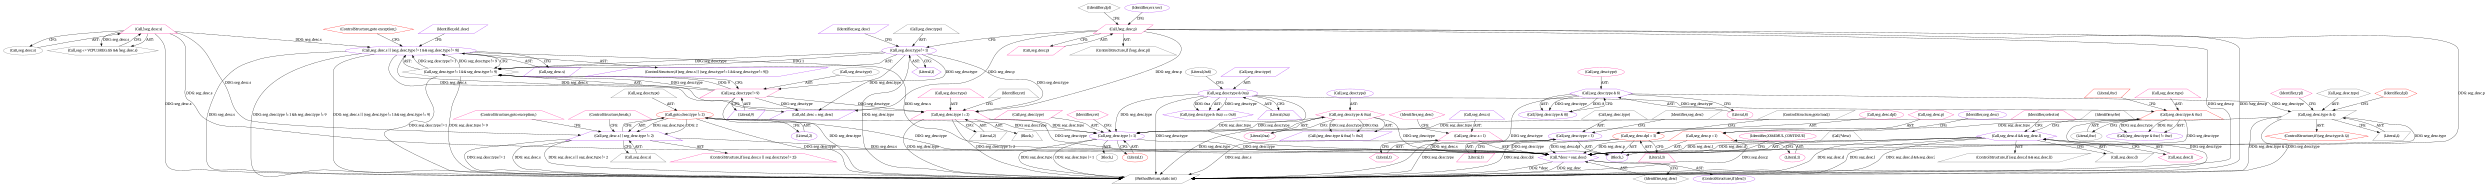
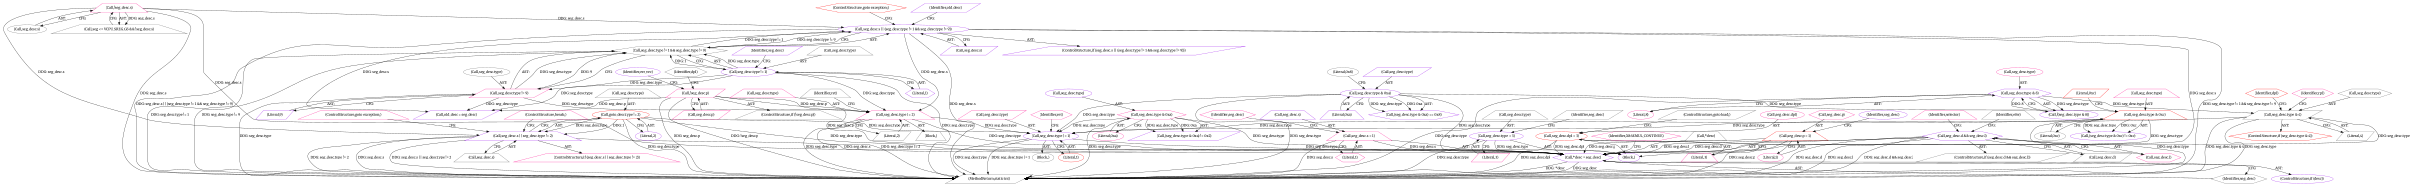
  digraph {
    fontname=Merriweather
    node [color=purple fontname=Merriweather shape=ellipse]
    edge [fontname=Merriweather]
    n1 [label="(Call,*desc = seg_desc)" shape=hexagon]
    n2 [color=gray40 label="(MethodReturn,static int)" shape=parallelogram]
    n3 [color=gray40 label="(Identifier,seg_desc)" shape=hexagon]
    n4 [label="(ControlStructure,if (desc))"]
    n5 [color=deeppink label="(Call,seg_desc.type |= 2)" shape=trapezium]
    n6 [label="(Call,seg_desc.type |= 1)"]
    n7 [color=gray40 label="(Literal,2)" shape=parallelogram]
    n8 [color=gray40 label="(Block,)" shape=trapezium]
    n9 [color=gray40 label="(Block,)"]
    n10 [color=red label="(Literal,1)"]
    n11 [color=deeppink label="(Call,seg_desc.type != 9)" shape=parallelogram]
    n12 [color=gray40 label="(Call,seg_desc.type != 1 && seg_desc.type != 9)" shape=hexagon]
    n13 [label="(Literal,9)" shape=parallelogram]
    n14 [label="(Call,old_desc = seg_desc)" shape=parallelogram]
    n15 [label="(Call,seg_desc.type != 1)"]
    n16 [label="(Call,seg_desc.s || (seg_desc.type != 1 && seg_desc.type != 9))"]
    n17 [label="(Literal,1)" shape=hexagon]
    n18 [label="(Call,seg_desc.s)" shape=parallelogram]
    n19 [label="(ControlStructure,if (seg_desc.s || (seg_desc.type != 1 && seg_desc.type != 9)))" shape=parallelogram]
    n20 [color=deeppink label="(Call,!seg_desc.s)" shape=trapezium]
    n21 [label="(Call,seg_desc.s || seg_desc.type != 2)" shape=trapezium]
    n22 [color=gray40 label="(Call,seg_desc.s)"]
-   n23 [color=gray40 label="(Call,seg <= VCPU_SREG_GS && !seg_desc.s)" shape=hexagon]
+   n23 [color=gray40 label="(Call,seg <= VCPU_SREG_GS && !seg_desc.s)" shape=trapezium]
    n24 [color=red label="(Call,goto_desc.type != 2)"]
    n25 [color=deeppink label="(ControlStructure,if (seg_desc.s || seg_desc.type != 2))" shape=trapezium]
    n26 [color=gray40 label="(Call,seg_desc.s)" shape=trapezium]
    n27 [color=deeppink label="(Call,!seg_desc.p)" shape=parallelogram]
    n28 [color=deeppink label="(Call,seg_desc.p)" shape=parallelogram]
    n29 [color=gray40 label="(ControlStructure,if (!seg_desc.p))" shape=trapezium]
    n30 [label="(Literal,2)"]
    n31 [color=red label="(Call,seg_desc.p = 1)" shape=trapezium]
    n32 [color=deeppink label="(Literal,1)"]
    n33 [label="(Block,)"]
    n34 [color=deeppink label="(Call,seg_desc.type & 0xa)" shape=hexagon]
    n35 [color=deeppink label="(Literal,0xa)"]
    n36 [label="(Call,(seg_desc.type & 0xa) != 0x2)" shape=parallelogram]
    n37 [label="(Call,seg_desc.type & 0xa)"]
    n38 [color=red label="(Call,seg_desc.type & 0xc)" shape=trapezium]
    n39 [label="(Call,(seg_desc.type & 0xa) == 0x8)" shape=hexagon]
    n40 [label="(Literal,0xa)" shape=trapezium]
    n41 [label="(Call,(seg_desc.type & 0xc) != 0xc)"]
    n42 [color=gray40 label="(Literal,0xc)"]
    n43 [color=gray40 label="(Call,seg_desc.type & 4)" shape=parallelogram]
    n44 [color=red label="(ControlStructure,if (seg_desc.type & 4))" shape=hexagon]
    n45 [color=gray40 label="(Literal,4)" shape=parallelogram]
    n46 [label="(Call,seg_desc.type & 8)" shape=hexagon]
    n47 [label="(Call,!(seg_desc.type & 8))"]
    n48 [color=deeppink label="(Literal,8)"]
    n49 [color=deeppink label="(Call,seg_desc.s = 1)" shape=trapezium]
    n50 [color=deeppink label="(Literal,1)" shape=hexagon]
    n51 [label="(Call,seg_desc.d && seg_desc.l)" shape=hexagon]
    n52 [color=gray40 label="(ControlStructure,if (seg_desc.d && seg_desc.l))" shape=parallelogram]
    n53 [color=gray40 label="(Call,seg_desc.d)" shape=parallelogram]
    n54 [color=deeppink label="(Call,seg_desc.l)" shape=hexagon]
    n55 [label="(Call,seg_desc.type = 3)"]
    n56 [color=deeppink label="(Literal,3)" shape=parallelogram]
    n57 [color=red label="(Call,seg_desc.dpl = 3)"]
    n58 [color=deeppink label="(Literal,3)" shape=trapezium]
    n59 [color=deeppink label="(Identifier,rpl)" shape=hexagon]
    n60 [label="(Call,seg_desc.type)" shape=parallelogram]
    n61 [color=red label="(Literal,0xc)" shape=parallelogram]
    n62 [color=gray40 label="(Identifier,dpl)" shape=hexagon]
    n63 [label="(Identifier,seg_desc)" shape=parallelogram]
    n64 [color=red label="(ControlStructure,goto exception;)" shape=hexagon]
    n65 [color=deeppink label="(ControlStructure,goto exception;)" shape=trapezium]
    n66 [color=deeppink label="(Identifier,seg_desc)" shape=hexagon]
    n67 [color=gray40 label="(Call,seg_desc.type)" shape=trapezium]
    n68 [label="(Identifier,seg_desc)"]
    n69 [color=gray40 label="(Literal,0x8)"]
    n70 [color=gray40 label="(Call,seg_desc.type)" shape=hexagon]
    n71 [color=deeppink label="(Call,seg_desc.type)" shape=trapezium]
    n72 [color=gray40 label="(Call,seg_desc.type)" shape=trapezium]
    n73 [color=deeppink label="(Call,seg_desc.type)"]
-   n74 [color=deeppink label="(Identifier,X86EMUL_CONTINUE)"]
+   n74 [color=deeppink label="(Identifier,X86EMUL_CONTINUE)" shape=hexagon]
    n75 [color=gray40 label="(Call,seg_desc.type)" shape=trapezium]
    n76 [color=red label="(Identifier,dpl)" shape=hexagon]
    n77 [color=gray40 label="(Identifier,efer)" shape=trapezium]
    n78 [color=deeppink label="(ControlStructure,break;)" shape=trapezium]
    n79 [label="(Call,seg_desc.s)" shape=trapezium]
    n80 [color=deeppink label="(Call,seg_desc.p)" shape=hexagon]
    n81 [color=deeppink label="(Call,seg_desc.type)" shape=parallelogram]
    n82 [label="(Call,seg_desc.type)"]
    n83 [color=gray40 label="(Identifier,ret)" shape=trapezium]
    n84 [color=deeppink label="(Call,seg_desc.dpl)"]
    n85 [label="(Identifier,old_desc)" shape=parallelogram]
    n86 [color=deeppink label="(Identifier,selector)" shape=trapezium]
    n87 [color=gray40 label="(ControlStructure,goto load;)" shape=parallelogram]
    n88 [color=deeppink label="(Identifier,ret)" shape=hexagon]
    n89 [color=gray40 label="(Identifier,seg_desc)" shape=parallelogram]
    n90 [color=gray40 label="(Call,seg_desc.type)"]
    n91 [color=deeppink label="(Call,seg_desc.type)" shape=trapezium]
    n92 [color=gray40 label="(Call,*desc)" shape=trapezium]
    n93 [label="(Identifier,err_vec)"]
    n1 -> n2 [label="DDG: *desc"]
    n1 -> n2 [label="DDG: seg_desc"]
    n1 -> n3 [label="CFG: "]
    n1 -> n4 [label="AST: "]
    n3 -> n1 [label="AST: "]
    n5 -> n1 [label="DDG: seg_desc.type"]
    n5 -> n2 [label="DDG: seg_desc.type"]
    n5 -> n2 [label="DDG: seg_desc.type |= 2"]
    n5 -> n6 [label="DDG: seg_desc.type"]
    n5 -> n7 [label="CFG: "]
    n5 -> n8 [label="AST: "]
    n6 -> n1 [label="DDG: seg_desc.type"]
    n6 -> n2 [label="DDG: seg_desc.type |= 1"]
    n6 -> n2 [label="DDG: seg_desc.type"]
    n6 -> n9 [label="AST: "]
    n6 -> n10 [label="CFG: "]
    n7 -> n5 [label="AST: "]
    n10 -> n6 [label="AST: "]
    n11 -> n2 [label="DDG: seg_desc.type"]
    n11 -> n5 [label="DDG: seg_desc.type"]
    n11 -> n12 [label="AST: "]
    n11 -> n12 [label="DDG: seg_desc.type"]
    n11 -> n12 [label="DDG: 9"]
    n11 -> n13 [label="CFG: "]
    n11 -> n14 [label="DDG: seg_desc.type"]
    n12 -> n2 [label="DDG: seg_desc.type != 1"]
    n12 -> n2 [label="DDG: seg_desc.type != 9"]
    n12 -> n11 [label="CFG: "]
-   n27 -> n15 [label="CFG: "]
+   n12 -> n15 [label="CFG: "]
    n12 -> n16 [label="AST: "]
    n12 -> n16 [label="DDG: seg_desc.type != 1"]
    n12 -> n16 [label="DDG: seg_desc.type != 9"]
    n13 -> n11 [label="AST: "]
    n15 -> n2 [label="DDG: seg_desc.type"]
    n15 -> n5 [label="DDG: seg_desc.type"]
    n15 -> n11 [label="DDG: seg_desc.type"]
    n15 -> n12 [label="AST: "]
    n15 -> n12 [label="DDG: seg_desc.type"]
    n15 -> n12 [label="DDG: 1"]
    n15 -> n14 [label="DDG: seg_desc.type"]
    n15 -> n17 [label="CFG: "]
    n16 -> n1 [label="DDG: seg_desc.s"]
    n16 -> n2 [label="DDG: seg_desc.s"]
    n16 -> n2 [label="DDG: seg_desc.type != 1 && seg_desc.type != 9"]
    n16 -> n2 [label="DDG: seg_desc.s || (seg_desc.type != 1 && seg_desc.type != 9)"]
    n16 -> n5 [label="DDG: seg_desc.s"]
    n16 -> n12 [label="CFG: "]
    n16 -> n14 [label="DDG: seg_desc.s"]
    n16 -> n18 [label="CFG: "]
    n16 -> n19 [label="AST: "]
    n17 -> n15 [label="AST: "]
    n18 -> n16 [label="AST: "]
    n20 -> n1 [label="DDG: seg_desc.s"]
    n20 -> n2 [label="DDG: seg_desc.s"]
    n20 -> n16 [label="DDG: seg_desc.s"]
    n20 -> n21 [label="DDG: seg_desc.s"]
    n20 -> n22 [label="CFG: "]
    n20 -> n23 [label="AST: "]
    n20 -> n23 [label="DDG: seg_desc.s"]
    n21 -> n1 [label="DDG: seg_desc.s"]
    n21 -> n2 [label="DDG: seg_desc.type != 2"]
    n21 -> n2 [label="DDG: seg_desc.s"]
    n21 -> n2 [label="DDG: seg_desc.s || seg_desc.type != 2"]
    n21 -> n24 [label="CFG: "]
    n21 -> n25 [label="AST: "]
    n21 -> n26 [label="CFG: "]
    n22 -> n20 [label="AST: "]
    n23 -> n20 [label="CFG: "]
    n24 -> n1 [label="DDG: seg_desc.type"]
    n24 -> n2 [label="DDG: seg_desc.type"]
    n24 -> n6 [label="DDG: seg_desc.type"]
    n24 -> n21 [label="AST: "]
    n24 -> n21 [label="DDG: seg_desc.type"]
    n24 -> n21 [label="DDG: 2"]
    n24 -> n30 [label="CFG: "]
    n26 -> n21 [label="AST: "]
    n27 -> n1 [label="DDG: seg_desc.p"]
    n27 -> n2 [label="DDG: seg_desc.p"]
    n27 -> n2 [label="DDG: !seg_desc.p"]
    n27 -> n5 [label="DDG: seg_desc.p"]
    n27 -> n14 [label="DDG: seg_desc.p"]
    n27 -> n28 [label="CFG: "]
    n27 -> n29 [label="AST: "]
    n28 -> n27 [label="AST: "]
    n30 -> n24 [label="AST: "]
    n31 -> n1 [label="DDG: seg_desc.p"]
    n31 -> n2 [label="DDG: seg_desc.p"]
    n31 -> n32 [label="CFG: "]
    n31 -> n33 [label="AST: "]
    n32 -> n31 [label="AST: "]
    n34 -> n1 [label="DDG: seg_desc.type"]
    n34 -> n2 [label="DDG: seg_desc.type"]
    n34 -> n6 [label="DDG: seg_desc.type"]
    n34 -> n35 [label="CFG: "]
    n34 -> n36 [label="AST: "]
    n34 -> n36 [label="DDG: seg_desc.type"]
    n34 -> n36 [label="DDG: 0xa"]
    n35 -> n34 [label="AST: "]
    n37 -> n1 [label="DDG: seg_desc.type"]
    n37 -> n2 [label="DDG: seg_desc.type"]
    n37 -> n6 [label="DDG: seg_desc.type"]
    n37 -> n38 [label="DDG: seg_desc.type"]
    n37 -> n39 [label="AST: "]
    n37 -> n39 [label="DDG: seg_desc.type"]
    n37 -> n39 [label="DDG: 0xa"]
    n37 -> n40 [label="CFG: "]
    n38 -> n1 [label="DDG: seg_desc.type"]
    n38 -> n2 [label="DDG: seg_desc.type"]
    n38 -> n6 [label="DDG: seg_desc.type"]
    n38 -> n41 [label="AST: "]
    n38 -> n41 [label="DDG: seg_desc.type"]
    n38 -> n41 [label="DDG: 0xc"]
    n38 -> n42 [label="CFG: "]
    n40 -> n37 [label="AST: "]
    n42 -> n38 [label="AST: "]
    n43 -> n1 [label="DDG: seg_desc.type"]
    n43 -> n2 [label="DDG: seg_desc.type & 4"]
    n43 -> n2 [label="DDG: seg_desc.type"]
    n43 -> n6 [label="DDG: seg_desc.type"]
    n43 -> n44 [label="AST: "]
    n43 -> n45 [label="CFG: "]
    n45 -> n43 [label="AST: "]
    n46 -> n2 [label="DDG: seg_desc.type"]
    n46 -> n43 [label="DDG: seg_desc.type"]
    n46 -> n47 [label="AST: "]
    n46 -> n47 [label="DDG: seg_desc.type"]
    n46 -> n47 [label="DDG: 8"]
    n46 -> n48 [label="CFG: "]
    n47 -> n46 [label="CFG: "]
    n48 -> n46 [label="AST: "]
    n49 -> n1 [label="DDG: seg_desc.s"]
    n49 -> n2 [label="DDG: seg_desc.s"]
    n49 -> n33 [label="AST: "]
    n49 -> n50 [label="CFG: "]
    n50 -> n49 [label="AST: "]
    n51 -> n1 [label="DDG: seg_desc.d"]
    n51 -> n1 [label="DDG: seg_desc.l"]
    n51 -> n2 [label="DDG: seg_desc.d && seg_desc.l"]
    n51 -> n2 [label="DDG: seg_desc.d"]
    n51 -> n2 [label="DDG: seg_desc.l"]
    n51 -> n52 [label="AST: "]
    n51 -> n53 [label="CFG: "]
    n51 -> n54 [label="CFG: "]
    n53 -> n51 [label="AST: "]
    n54 -> n51 [label="AST: "]
    n55 -> n1 [label="DDG: seg_desc.type"]
    n55 -> n2 [label="DDG: seg_desc.type"]
    n55 -> n33 [label="AST: "]
    n55 -> n56 [label="CFG: "]
    n56 -> n55 [label="AST: "]
    n57 -> n1 [label="DDG: seg_desc.dpl"]
    n57 -> n2 [label="DDG: seg_desc.dpl"]
    n57 -> n33 [label="AST: "]
    n57 -> n58 [label="CFG: "]
    n58 -> n57 [label="AST: "]
    n59 -> n43 [label="CFG: "]
    n60 -> n37 [label="AST: "]
    n61 -> n38 [label="CFG: "]
    n62 -> n27 [label="CFG: "]
    n63 -> n15 [label="CFG: "]
    n64 -> n16 [label="CFG: "]
    n65 -> n21 [label="CFG: "]
    n66 -> n49 [label="CFG: "]
    n67 -> n24 [label="AST: "]
    n68 -> n31 [label="CFG: "]
    n69 -> n37 [label="CFG: "]
    n70 -> n43 [label="AST: "]
    n71 -> n5 [label="AST: "]
    n72 -> n55 [label="AST: "]
    n73 -> n46 [label="AST: "]
    n74 -> n1 [label="CFG: "]
    n75 -> n15 [label="AST: "]
    n76 -> n43 [label="CFG: "]
    n77 -> n51 [label="CFG: "]
    n78 -> n21 [label="CFG: "]
    n79 -> n49 [label="AST: "]
    n80 -> n31 [label="AST: "]
    n81 -> n6 [label="AST: "]
    n82 -> n34 [label="AST: "]
    n83 -> n5 [label="CFG: "]
    n84 -> n57 [label="AST: "]
    n85 -> n16 [label="CFG: "]
    n86 -> n51 [label="CFG: "]
    n87 -> n57 [label="CFG: "]
    n88 -> n6 [label="CFG: "]
    n89 -> n55 [label="CFG: "]
    n90 -> n11 [label="AST: "]
    n91 -> n38 [label="AST: "]
    n92 -> n1 [label="AST: "]
    n93 -> n27 [label="CFG: "]
  }
